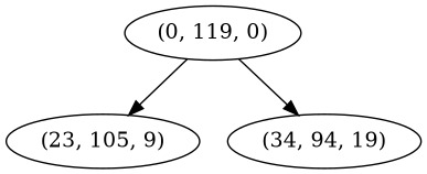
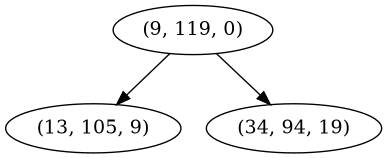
  digraph {
-   "(9, 119, 0)" [label="(0, 119, 0)"]
-   "(23, 105, 9)"
+   "(9, 119, 0)"
+   "(23, 105, 9)" [label="(13, 105, 9)"]
    "(34, 94, 19)"
    "(9, 119, 0)" -> "(23, 105, 9)"
    "(9, 119, 0)" -> "(34, 94, 19)"
  }
